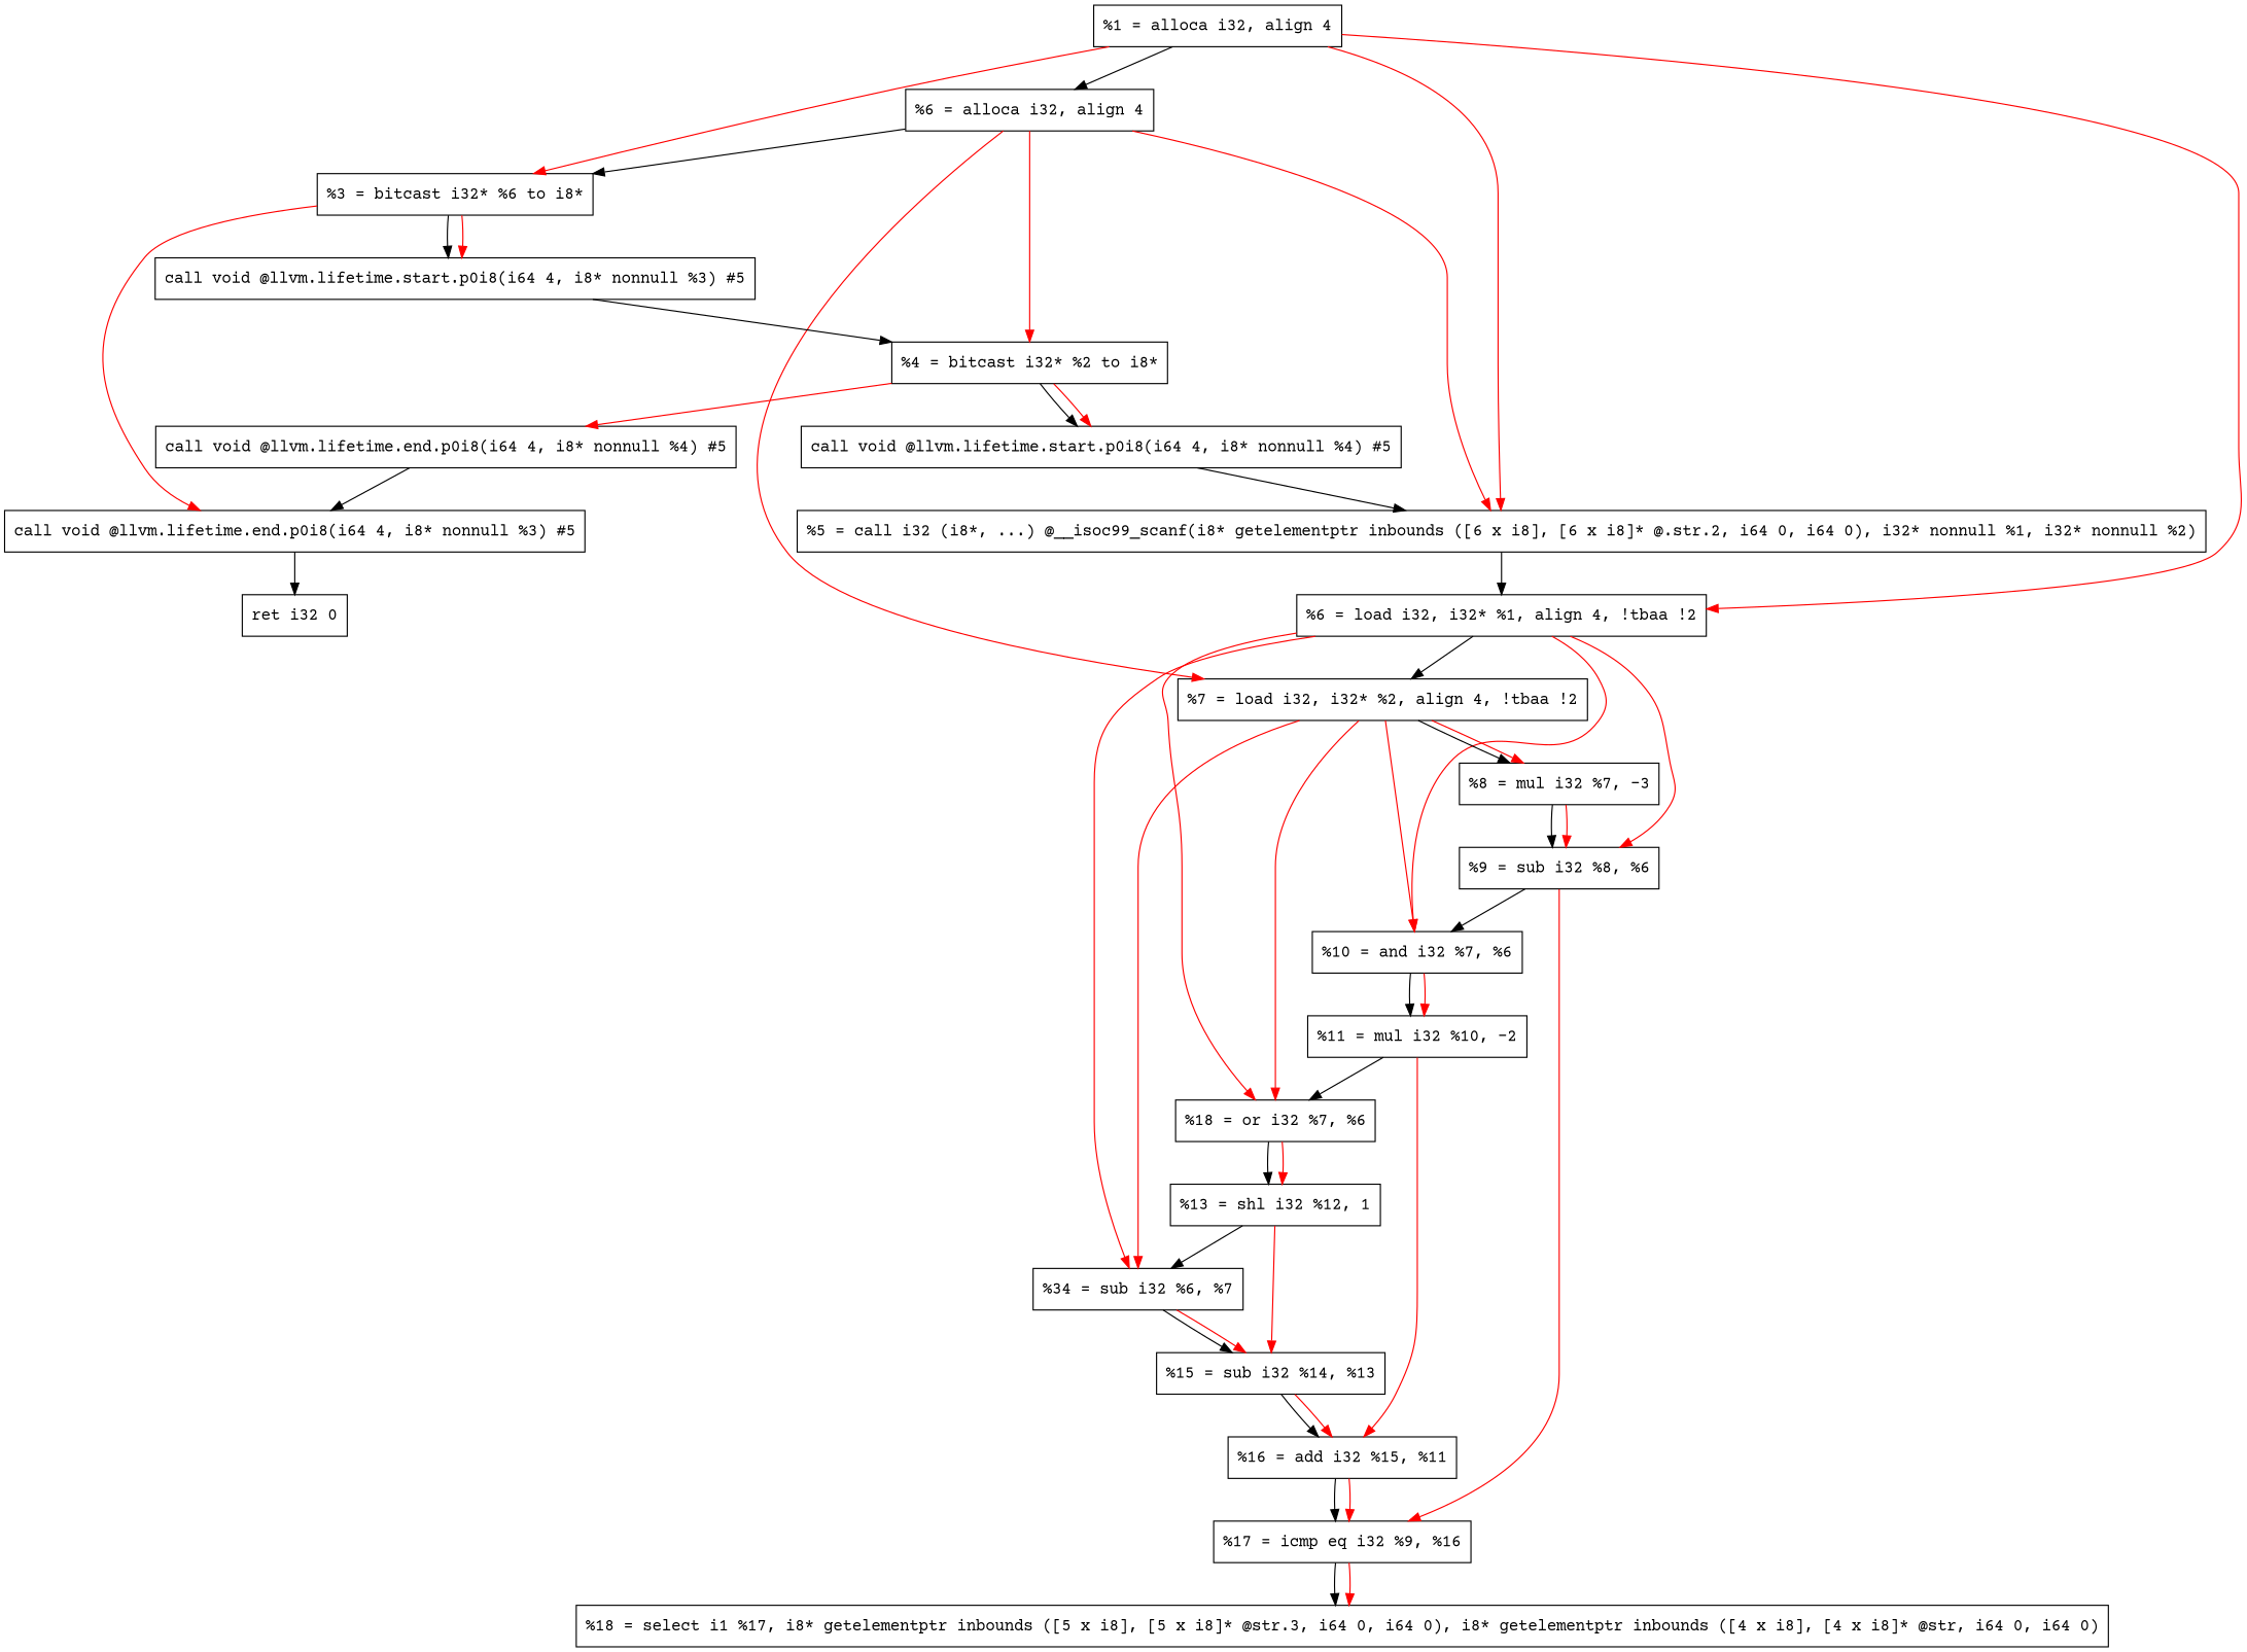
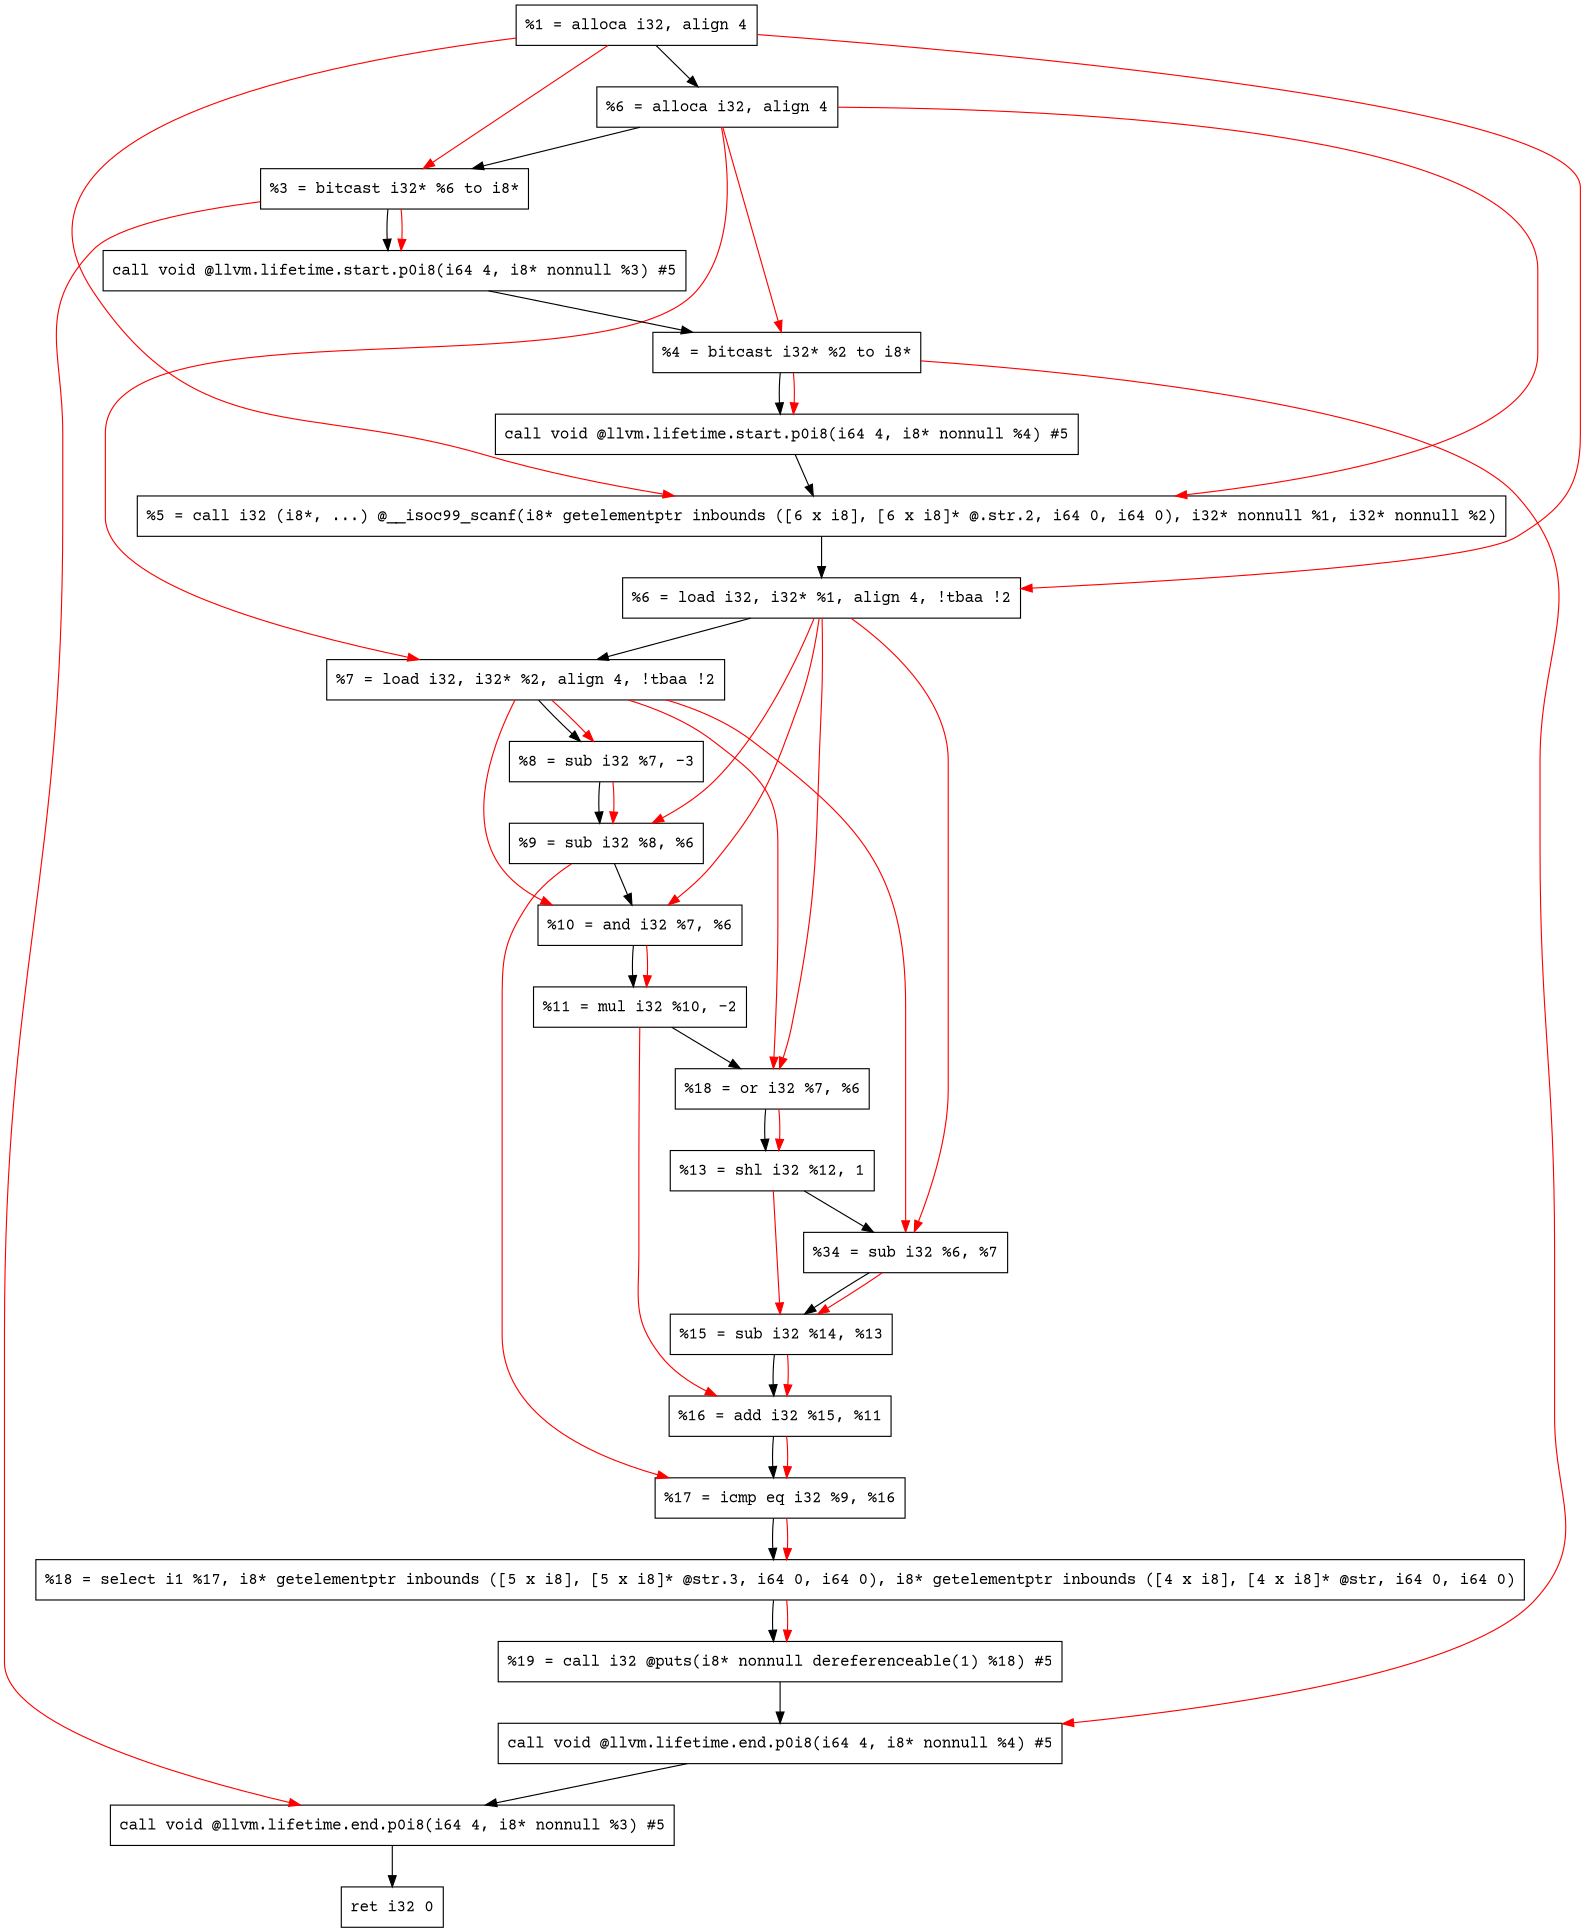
  digraph {
    fontname="Courier Prime"
    node [fontname="Courier Prime" shape=record]
    edge [fontname="Courier Prime" color=red]
    n1 [label="  %1 = alloca i32, align 4"]
    n2 [label="%6 = alloca i32, align 4"]
    n3 [label="%3 = bitcast i32* %6 to i8*"]
    n4 [label="  %5 = call i32 (i8*, ...) @__isoc99_scanf(i8* getelementptr inbounds ([6 x i8], [6 x i8]* @.str.2, i64 0, i64 0), i32* nonnull %1, i32* nonnull %2)"]
    n5 [label="  %6 = load i32, i32* %1, align 4, !tbaa !2"]
    n6 [label="  %4 = bitcast i32* %2 to i8*"]
    n7 [label="  %7 = load i32, i32* %2, align 4, !tbaa !2"]
    n8 [label="  call void @llvm.lifetime.start.p0i8(i64 4, i8* nonnull %3) #5"]
    n9 [label="  call void @llvm.lifetime.end.p0i8(i64 4, i8* nonnull %3) #5"]
    n10 [label="  %9 = sub i32 %8, %6"]
    n11 [label="  %10 = and i32 %7, %6"]
    n12 [label="%18 = or i32 %7, %6"]
    n13 [label="%34 = sub i32 %6, %7"]
    n14 [label="  call void @llvm.lifetime.start.p0i8(i64 4, i8* nonnull %4) #5"]
    n15 [label="  call void @llvm.lifetime.end.p0i8(i64 4, i8* nonnull %4) #5"]
-   n16 [label="  %8 = mul i32 %7, -3"]
+   n16 [label="%8 = sub i32 %7, -3"]
    n17 [label="  ret i32 0"]
    n18 [label="  %17 = icmp eq i32 %9, %16"]
    n19 [label="  %11 = mul i32 %10, -2"]
    n20 [label="  %13 = shl i32 %12, 1"]
    n21 [label="  %15 = sub i32 %14, %13"]
    n22 [label="  %18 = select i1 %17, i8* getelementptr inbounds ([5 x i8], [5 x i8]* @str.3, i64 0, i64 0), i8* getelementptr inbounds ([4 x i8], [4 x i8]* @str, i64 0, i64 0)"]
    n23 [label="  %16 = add i32 %15, %11"]
+   n24 [label="  %19 = call i32 @puts(i8* nonnull dereferenceable(1) %18) #5"]
    n1 -> n2 [color=""]
    n1 -> n3
    n1 -> n4
    n1 -> n5
    n2 -> n3 [color=""]
    n2 -> n4
    n2 -> n6
    n2 -> n7
    n3 -> n8 [color=""]
    n3 -> n8
    n3 -> n9
    n4 -> n5 [color=""]
    n5 -> n7 [color=""]
    n5 -> n10
    n5 -> n11
    n5 -> n12
    n5 -> n13
    n6 -> n14 [color=""]
    n6 -> n14
    n6 -> n15
    n7 -> n11
    n7 -> n12
    n7 -> n13
    n7 -> n16 [color=""]
    n7 -> n16
    n8 -> n6 [color=""]
    n9 -> n17 [color=""]
    n10 -> n11 [color=""]
    n10 -> n18
    n11 -> n19 [color=""]
    n11 -> n19
    n12 -> n20 [color=""]
    n12 -> n20
    n13 -> n21 [color=""]
    n13 -> n21
    n14 -> n4 [color=""]
    n15 -> n9 [color=""]
    n16 -> n10 [color=""]
    n16 -> n10
    n18 -> n22 [color=""]
    n18 -> n22
    n19 -> n12 [color=""]
    n19 -> n23
    n20 -> n13 [color=""]
    n20 -> n21
    n21 -> n23 [color=""]
    n21 -> n23
+   n22 -> n24 [color=""]
+   n22 -> n24
    n23 -> n18 [color=""]
    n23 -> n18
+   n24 -> n15 [color=""]
  }
